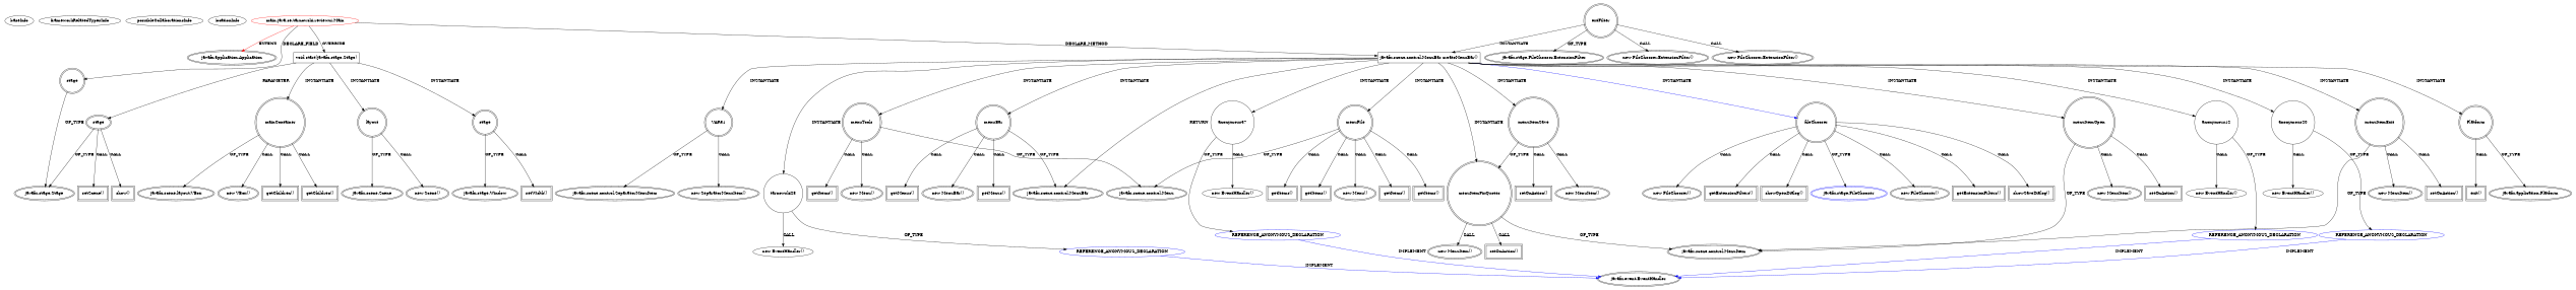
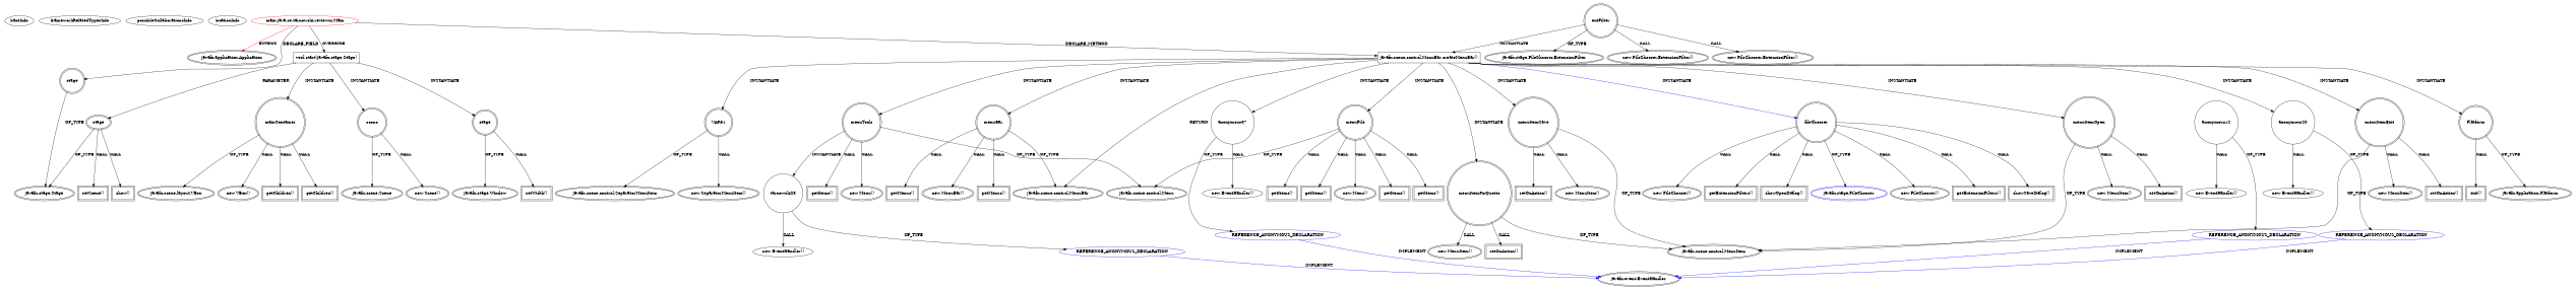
  digraph {
    node [isFrameworkType=true vertexType=INSIDE_CALL peripheries=2]
    baseInfo [category=extension_graph graphId=1774 isAnonymous=false possibleRelation=true isFrameworkType="" vertexType="" peripheries=""]
    frameworkRelatedTypesInfo [0="javafx.application.Application" isFrameworkType="" vertexType="" peripheries=""]
    possibleCollaborationsInfo [0="1774~CLIENT_METHOD_DECLARATION-INSTANTIATION-~javafx.application.Application ~javafx.event.EventHandler ~false~true" isFrameworkType="" vertexType="" peripheries=""]
    locationInfo [contextSignature=Main filePath="/alexander-t-review_ui/review_ui-master/src/main/java/se/tarnowski/reviewui/Main.java" graphId=1774 projectName="alexander-t-review_ui" isFrameworkType="" vertexType="" peripheries=""]
    n5 [color=red isFrameworkType=false label="main.java.se.tarnowski.reviewui.Main" vertexType=ROOT_CLIENT_CLASS_DECLARATION peripheries=""]
    n6 [label="javafx.application.Application" vertexType=FRAMEWORK_CLASS_TYPE]
    n7 [label=stage shape=circle vertexType=FIELD_DECLARATION]
    n8 [isFrameworkType=false label="void start(javafx.stage.Stage)" shape=box vertexType=OVERRIDING_METHOD_DECLARATION peripheries=""]
    n9 [isFrameworkType=false label="javafx.scene.control.MenuBar createMenuBar()" shape=box vertexType=CLIENT_METHOD_DECLARATION peripheries=""]
    n10 [label="javafx.stage.Stage" vertexType=FRAMEWORK_CLASS_TYPE]
    n11 [label=stage vertexType=PARAMETER_DECLARATION]
    n12 [label=mainContainer shape=circle vertexType=VARIABLE_EXPRESION]
-   n13 [label=layout shape=circle vertexType=VARIABLE_EXPRESION]
+   n13 [label=scene shape=circle vertexType=VARIABLE_EXPRESION]
    n14 [label=stage shape=circle vertexType=VARIABLE_EXPRESION]
    n15 [label="javafx.scene.control.MenuBar" vertexType=FRAMEWORK_CLASS_TYPE]
    n16 [label=menuBar shape=circle vertexType=VARIABLE_EXPRESION]
    n17 [label=menuFile shape=circle vertexType=VARIABLE_EXPRESION]
    n18 [label=menuItemSave shape=circle vertexType=VARIABLE_EXPRESION]
    n19 [isFrameworkType=false label=anonymous12 shape=circle vertexType=VARIABLE_EXPRESION peripheries=""]
    n20 [label=fileChooser shape=circle vertexType=VARIABLE_EXPRESION]
    n21 [label=menuItemOpen shape=circle vertexType=VARIABLE_EXPRESION]
    n22 [isFrameworkType=false label=anonymous20 shape=circle vertexType=VARIABLE_EXPRESION peripheries=""]
    n23 [label=menuItemExit shape=circle vertexType=VARIABLE_EXPRESION]
    n24 [isFrameworkType=false label=tarnowski28 shape=circle vertexType=VARIABLE_EXPRESION peripheries=""]
    n25 [label=Platform shape=circle vertexType=VARIABLE_EXPRESION]
    n26 [label=VAR31 shape=circle vertexType=VARIABLE_EXPRESION]
    n27 [label=menuTools shape=circle vertexType=VARIABLE_EXPRESION]
    n28 [label=menuItemFixQuotes shape=circle vertexType=VARIABLE_EXPRESION]
    n29 [isFrameworkType=false label=anonymous37 shape=circle vertexType=VARIABLE_EXPRESION peripheries=""]
    n30 [label="setScene()" shape=box]
    n31 [label="show()" shape=box]
    n32 [label="javafx.scene.layout.VBox" vertexType=FRAMEWORK_CLASS_TYPE]
    n33 [label="new VBox()" vertexType=CONSTRUCTOR_CALL]
    n34 [label="getChildren()" shape=box]
    n35 [label="getChildren()" shape=box]
    n36 [label="javafx.scene.Scene" vertexType=FRAMEWORK_CLASS_TYPE]
    n37 [label="new Scene()" vertexType=CONSTRUCTOR_CALL]
    n38 [label="javafx.stage.Window" vertexType=FRAMEWORK_CLASS_TYPE]
    n39 [label="setWidth()" shape=box]
    n40 [label="new MenuBar()" vertexType=CONSTRUCTOR_CALL]
    n41 [label="getMenus()" shape=box]
    n42 [label="getMenus()" shape=box]
    n43 [label="javafx.scene.control.Menu" vertexType=FRAMEWORK_CLASS_TYPE]
    n44 [label="new Menu()" vertexType=CONSTRUCTOR_CALL]
    n45 [label="getItems()" shape=box]
    n46 [label="getItems()" shape=box]
    n47 [label="getItems()" shape=box]
    n48 [label="getItems()" shape=box]
    n49 [label="javafx.scene.control.MenuItem" vertexType=FRAMEWORK_CLASS_TYPE]
    n50 [label="new MenuItem()" vertexType=CONSTRUCTOR_CALL]
    n51 [label="setOnAction()" shape=box]
    n52 [color=blue isFrameworkType=false label=REFERENCE_ANONYMOUS_DECLARATION vertexType=REFERENCE_ANONYMOUS_DECLARATION peripheries=""]
    n53 [isFrameworkType=false label="new EventHandler()" vertexType=CONSTRUCTOR_CALL peripheries=""]
    n54 [color=blue label="javafx.stage.FileChooser" vertexType=FRAMEWORK_CLASS_TYPE]
    n55 [label="new FileChooser()" vertexType=CONSTRUCTOR_CALL]
    n56 [label="getExtensionFilters()" shape=box]
    n57 [label="showSaveDialog()" shape=box]
    n58 [label="new FileChooser()" vertexType=CONSTRUCTOR_CALL]
    n59 [label="getExtensionFilters()" shape=box]
    n60 [label="showOpenDialog()" shape=box]
    n61 [label=extFilter shape=circle vertexType=VARIABLE_EXPRESION]
    n62 [label="javafx.stage.FileChooser.ExtensionFilter" vertexType=FRAMEWORK_CLASS_TYPE]
    n63 [label="new FileChooser.ExtensionFilter()" vertexType=CONSTRUCTOR_CALL]
    n64 [label="new FileChooser.ExtensionFilter()" vertexType=CONSTRUCTOR_CALL]
    n65 [label="new MenuItem()" vertexType=CONSTRUCTOR_CALL]
    n66 [label="setOnAction()" shape=box]
    n67 [color=blue isFrameworkType=false label=REFERENCE_ANONYMOUS_DECLARATION vertexType=REFERENCE_ANONYMOUS_DECLARATION peripheries=""]
    n68 [isFrameworkType=false label="new EventHandler()" vertexType=CONSTRUCTOR_CALL peripheries=""]
    n69 [label="new MenuItem()" vertexType=CONSTRUCTOR_CALL]
    n70 [label="setOnAction()" shape=box]
    n71 [color=blue isFrameworkType=false label=REFERENCE_ANONYMOUS_DECLARATION vertexType=REFERENCE_ANONYMOUS_DECLARATION peripheries=""]
    n72 [isFrameworkType=false label="new EventHandler()" vertexType=CONSTRUCTOR_CALL peripheries=""]
    n73 [label="javafx.application.Platform" vertexType=FRAMEWORK_CLASS_TYPE]
    n74 [label="exit()" shape=box]
    n75 [label="javafx.scene.control.SeparatorMenuItem" vertexType=FRAMEWORK_CLASS_TYPE]
    n76 [label="new SeparatorMenuItem()" vertexType=CONSTRUCTOR_CALL]
    n77 [label="new Menu()" vertexType=CONSTRUCTOR_CALL]
    n78 [label="getItems()" shape=box]
    n79 [label="new MenuItem()" vertexType=CONSTRUCTOR_CALL]
    n80 [label="setOnAction()" shape=box]
    n81 [color=blue isFrameworkType=false label=REFERENCE_ANONYMOUS_DECLARATION vertexType=REFERENCE_ANONYMOUS_DECLARATION peripheries=""]
    n82 [isFrameworkType=false label="new EventHandler()" vertexType=CONSTRUCTOR_CALL peripheries=""]
    n83 [label="javafx.event.EventHandler" vertexType=FRAMEWORK_INTERFACE_TYPE]
    n5 -> n6 [color=red label=EXTEND]
    n5 -> n7 [label=DECLARE_FIELD]
    n5 -> n8 [label=OVERRIDE]
    n5 -> n9 [label=DECLARE_METHOD]
    n7 -> n10 [label=OF_TYPE]
    n8 -> n11 [label=PARAMETER]
    n8 -> n12 [label=INSTANTIATE]
    n8 -> n13 [label=INSTANTIATE]
    n8 -> n14 [label=INSTANTIATE]
    n9 -> n15 [label=RETURN]
    n9 -> n16 [label=INSTANTIATE]
    n9 -> n17 [label=INSTANTIATE]
    n9 -> n18 [label=INSTANTIATE]
-   n9 -> n19 [label=INSTANTIATE]
    n9 -> n20 [color=blue label=INSTANTIATE]
    n9 -> n21 [label=INSTANTIATE]
    n9 -> n22 [label=INSTANTIATE]
    n9 -> n23 [label=INSTANTIATE]
-   n9 -> n24 [label=INSTANTIATE]
+   n27 -> n24 [label=INSTANTIATE]
    n9 -> n25 [label=INSTANTIATE]
    n9 -> n26 [label=INSTANTIATE]
    n9 -> n27 [label=INSTANTIATE]
    n9 -> n28 [label=INSTANTIATE]
    n9 -> n29 [label=INSTANTIATE]
    n11 -> n10 [label=OF_TYPE]
    n11 -> n30 [label=CALL]
    n11 -> n31 [label=CALL]
    n12 -> n32 [label=OF_TYPE]
    n12 -> n33 [label=CALL]
    n12 -> n34 [label=CALL]
    n12 -> n35 [label=CALL]
    n13 -> n36 [label=OF_TYPE]
    n13 -> n37 [label=CALL]
    n14 -> n38 [label=OF_TYPE]
    n14 -> n39 [label=CALL]
    n16 -> n15 [label=OF_TYPE]
    n16 -> n40 [label=CALL]
    n16 -> n41 [label=CALL]
    n16 -> n42 [label=CALL]
    n17 -> n43 [label=OF_TYPE]
    n17 -> n44 [label=CALL]
    n17 -> n45 [label=CALL]
    n17 -> n46 [label=CALL]
    n17 -> n47 [label=CALL]
    n17 -> n48 [label=CALL]
-   n18 -> n28 [label=OF_TYPE]
+   n18 -> n49 [label=OF_TYPE]
    n18 -> n50 [label=CALL]
    n18 -> n51 [label=CALL]
    n19 -> n52 [label=OF_TYPE]
    n19 -> n53 [label=CALL]
    n20 -> n54 [label=OF_TYPE]
    n20 -> n55 [label=CALL]
    n20 -> n56 [label=CALL]
    n20 -> n57 [label=CALL]
    n20 -> n58 [label=CALL]
    n20 -> n59 [label=CALL]
    n20 -> n60 [label=CALL]
    n21 -> n49 [label=OF_TYPE]
    n21 -> n65 [label=CALL]
    n21 -> n66 [label=CALL]
    n22 -> n67 [label=OF_TYPE]
    n22 -> n68 [label=CALL]
    n23 -> n49 [label=OF_TYPE]
    n23 -> n69 [label=CALL]
    n23 -> n70 [label=CALL]
    n24 -> n71 [label=OF_TYPE]
    n24 -> n72 [label=CALL]
    n25 -> n73 [label=OF_TYPE]
    n25 -> n74 [label=CALL]
    n26 -> n75 [label=OF_TYPE]
    n26 -> n76 [label=CALL]
    n27 -> n43 [label=OF_TYPE]
    n27 -> n77 [label=CALL]
    n27 -> n78 [label=CALL]
    n28 -> n49 [label=OF_TYPE]
    n28 -> n79 [label=CALL]
    n28 -> n80 [label=CALL]
    n29 -> n81 [label=OF_TYPE]
    n29 -> n82 [label=CALL]
    n52 -> n83 [color=blue label=IMPLEMENT]
    n61 -> n9 [label=INSTANTIATE]
    n61 -> n62 [label=OF_TYPE]
    n61 -> n63 [label=CALL]
    n61 -> n64 [label=CALL]
    n67 -> n83 [color=blue label=IMPLEMENT]
    n71 -> n83 [color=blue label=IMPLEMENT]
    n81 -> n83 [color=blue label=IMPLEMENT]
  }
